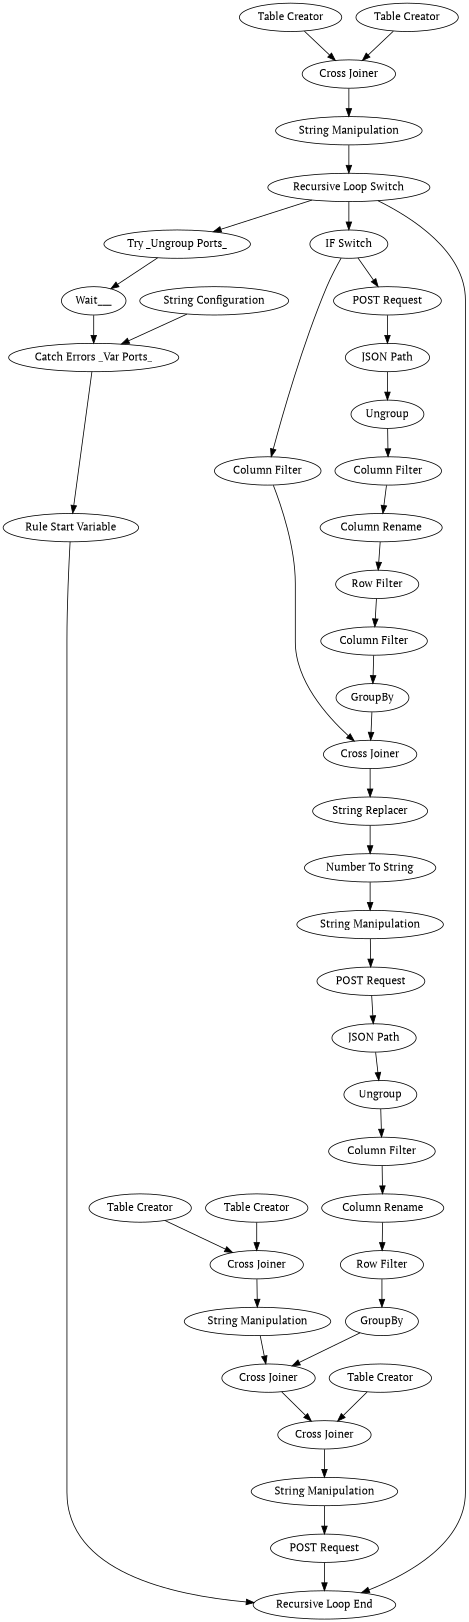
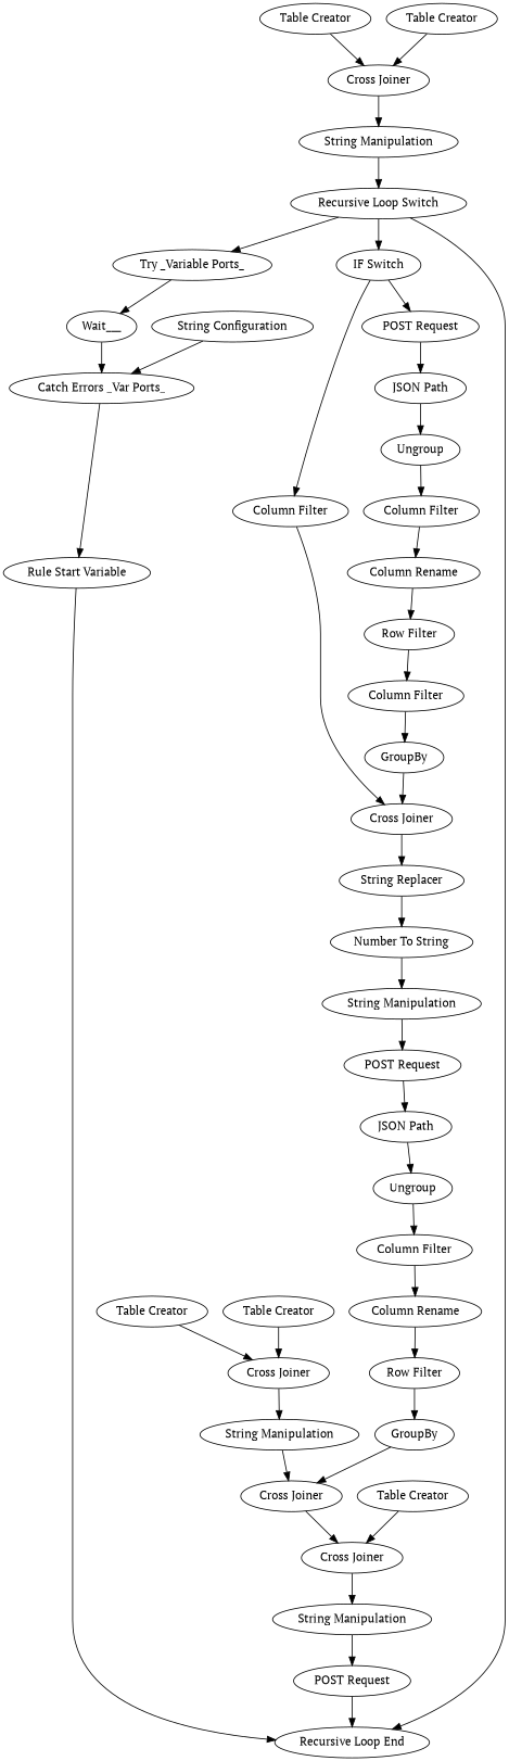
  digraph {
    fontname="PT Serif"
    rankdir=TB
    node [fontname="PT Serif"]
    edge [fontname="PT Serif"]
    n1 [label="Row Filter"]
    n2 [label=GroupBy]
    n3 [label="Cross Joiner"]
    n4 [label="Cross Joiner"]
    n5 [label="JSON Path"]
    n6 [label=Ungroup]
    n7 [label="Column Filter"]
    n8 [label="Column Rename"]
    n9 [label="Table Creator"]
    n10 [label="Cross Joiner"]
    n11 [label="String Manipulation"]
    n12 [label="Recursive Loop Switch"]
    n13 [label=Ungroup]
    n14 [label="Column Filter"]
    n15 [label="Column Rename"]
    n16 [label="IF Switch"]
-   n17 [label="Try _Ungroup Ports_"]
+   n17 [label="Try _Variable Ports_"]
    n18 [label="Recursive Loop End"]
    n19 [label="POST Request"]
    n20 [label="Column Filter"]
    n21 [label=Wait___]
    n22 [label="Cross Joiner"]
    n23 [label="String Configuration"]
    n24 [label="Catch Errors _Var Ports_"]
    n25 [label="Rule Start Variable"]
    n26 [label="String Manipulation"]
    n27 [label="POST Request"]
    n28 [label="String Replacer"]
    n29 [label="Number To String"]
    n30 [label="String Manipulation"]
    n31 [label="POST Request"]
    n32 [label="JSON Path"]
    n33 [label="Row Filter"]
    n34 [label="Column Filter"]
    n35 [label="Table Creator"]
    n36 [label="Cross Joiner"]
    n37 [label="String Manipulation"]
    n38 [label="Table Creator"]
    n39 [label="Table Creator"]
    n40 [label=GroupBy]
    n41 [label="Table Creator"]
    n1 -> n2
    n2 -> n3
    n3 -> n4
    n4 -> n26
    n5 -> n6
    n6 -> n7
    n7 -> n8
    n8 -> n33
    n9 -> n10
    n10 -> n11
    n11 -> n12
    n12 -> n16
    n12 -> n17
    n12 -> n18
    n13 -> n14
    n14 -> n15
    n15 -> n1
    n16 -> n19
    n16 -> n20
    n17 -> n21
    n19 -> n5
    n20 -> n22
    n21 -> n24
    n22 -> n28
    n23 -> n24
    n24 -> n25
    n25 -> n18
    n26 -> n27
    n27 -> n18
    n28 -> n29
    n29 -> n30
    n30 -> n31
    n31 -> n32
    n32 -> n13
    n33 -> n34
    n34 -> n40
    n35 -> n36
    n36 -> n37
    n37 -> n3
    n38 -> n10
    n39 -> n4
    n40 -> n22
    n41 -> n36
  }
